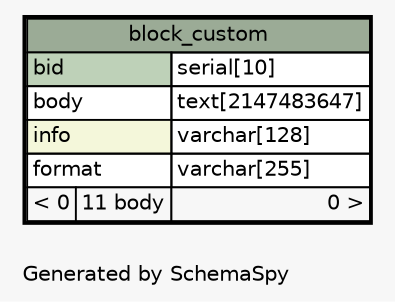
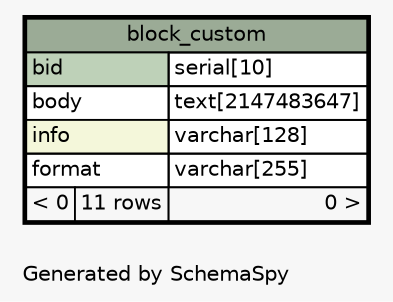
  digraph {
    bgcolor="#f7f7f7"
    fontname=Helvetica
    fontsize=11
    label="\nGenerated by SchemaSpy"
    labeljust=l
    nodesep=0.18
    rankdir=RL
    ranksep=0.46
-   n1 [fontname=Helvetica fontsize=11 label=<     <TABLE BORDER="2" CELLBORDER="1" CELLSPACING="0" BGCOLOR="#ffffff">       <TR><TD COLSPAN="3" BGCOLOR="#9bab96" ALIGN="CENTER">block_custom</TD></TR>       <TR><TD PORT="bid" COLSPAN="2" BGCOLOR="#bed1b8" ALIGN="LEFT">bid</TD><TD PORT="bid.type" ALIGN="LEFT">serial[10]</TD></TR>       <TR><TD PORT="body" COLSPAN="2" ALIGN="LEFT">body</TD><TD PORT="body.type" ALIGN="LEFT">text[2147483647]</TD></TR>       <TR><TD PORT="info" COLSPAN="2" BGCOLOR="#f4f7da" ALIGN="LEFT">info</TD><TD PORT="info.type" ALIGN="LEFT">varchar[128]</TD></TR>       <TR><TD PORT="format" COLSPAN="2" ALIGN="LEFT">format</TD><TD PORT="format.type" ALIGN="LEFT">varchar[255]</TD></TR>       <TR><TD ALIGN="LEFT" BGCOLOR="#f7f7f7">&lt; 0</TD><TD ALIGN="RIGHT" BGCOLOR="#f7f7f7">11 body</TD><TD ALIGN="RIGHT" BGCOLOR="#f7f7f7">0 &gt;</TD></TR>     </TABLE>> shape=plaintext]
+   n1 [fontname=Helvetica fontsize=11 label=<     <TABLE BORDER="2" CELLBORDER="1" CELLSPACING="0" BGCOLOR="#ffffff">       <TR><TD COLSPAN="3" BGCOLOR="#9bab96" ALIGN="CENTER">block_custom</TD></TR>       <TR><TD PORT="bid" COLSPAN="2" BGCOLOR="#bed1b8" ALIGN="LEFT">bid</TD><TD PORT="bid.type" ALIGN="LEFT">serial[10]</TD></TR>       <TR><TD PORT="body" COLSPAN="2" ALIGN="LEFT">body</TD><TD PORT="body.type" ALIGN="LEFT">text[2147483647]</TD></TR>       <TR><TD PORT="info" COLSPAN="2" BGCOLOR="#f4f7da" ALIGN="LEFT">info</TD><TD PORT="info.type" ALIGN="LEFT">varchar[128]</TD></TR>       <TR><TD PORT="format" COLSPAN="2" ALIGN="LEFT">format</TD><TD PORT="format.type" ALIGN="LEFT">varchar[255]</TD></TR>       <TR><TD ALIGN="LEFT" BGCOLOR="#f7f7f7">&lt; 0</TD><TD ALIGN="RIGHT" BGCOLOR="#f7f7f7">11 rows</TD><TD ALIGN="RIGHT" BGCOLOR="#f7f7f7">0 &gt;</TD></TR>     </TABLE>> shape=plaintext]
  }
